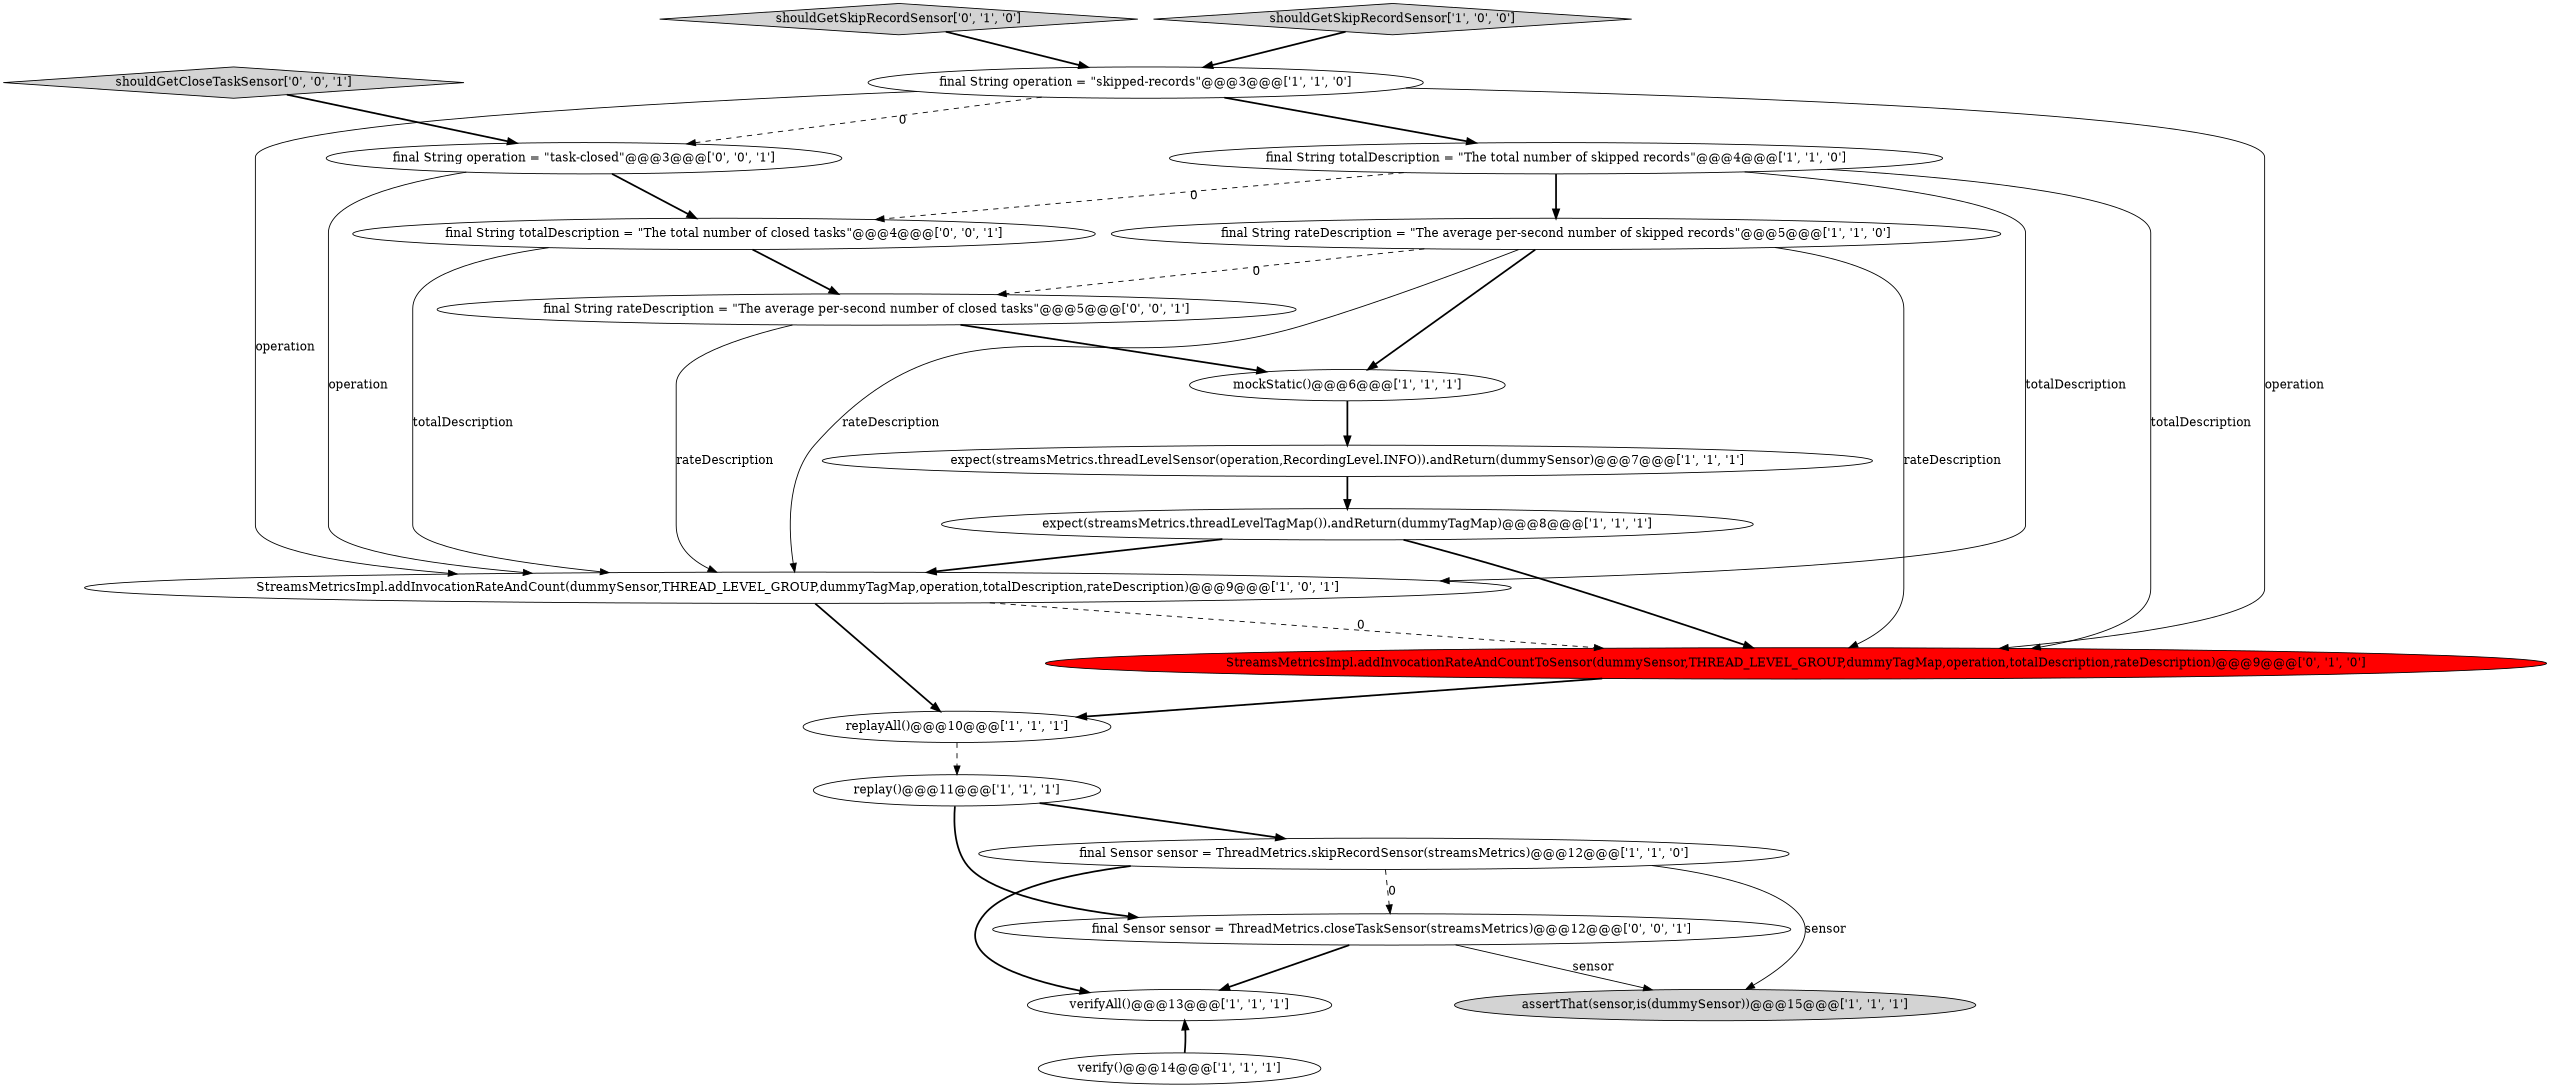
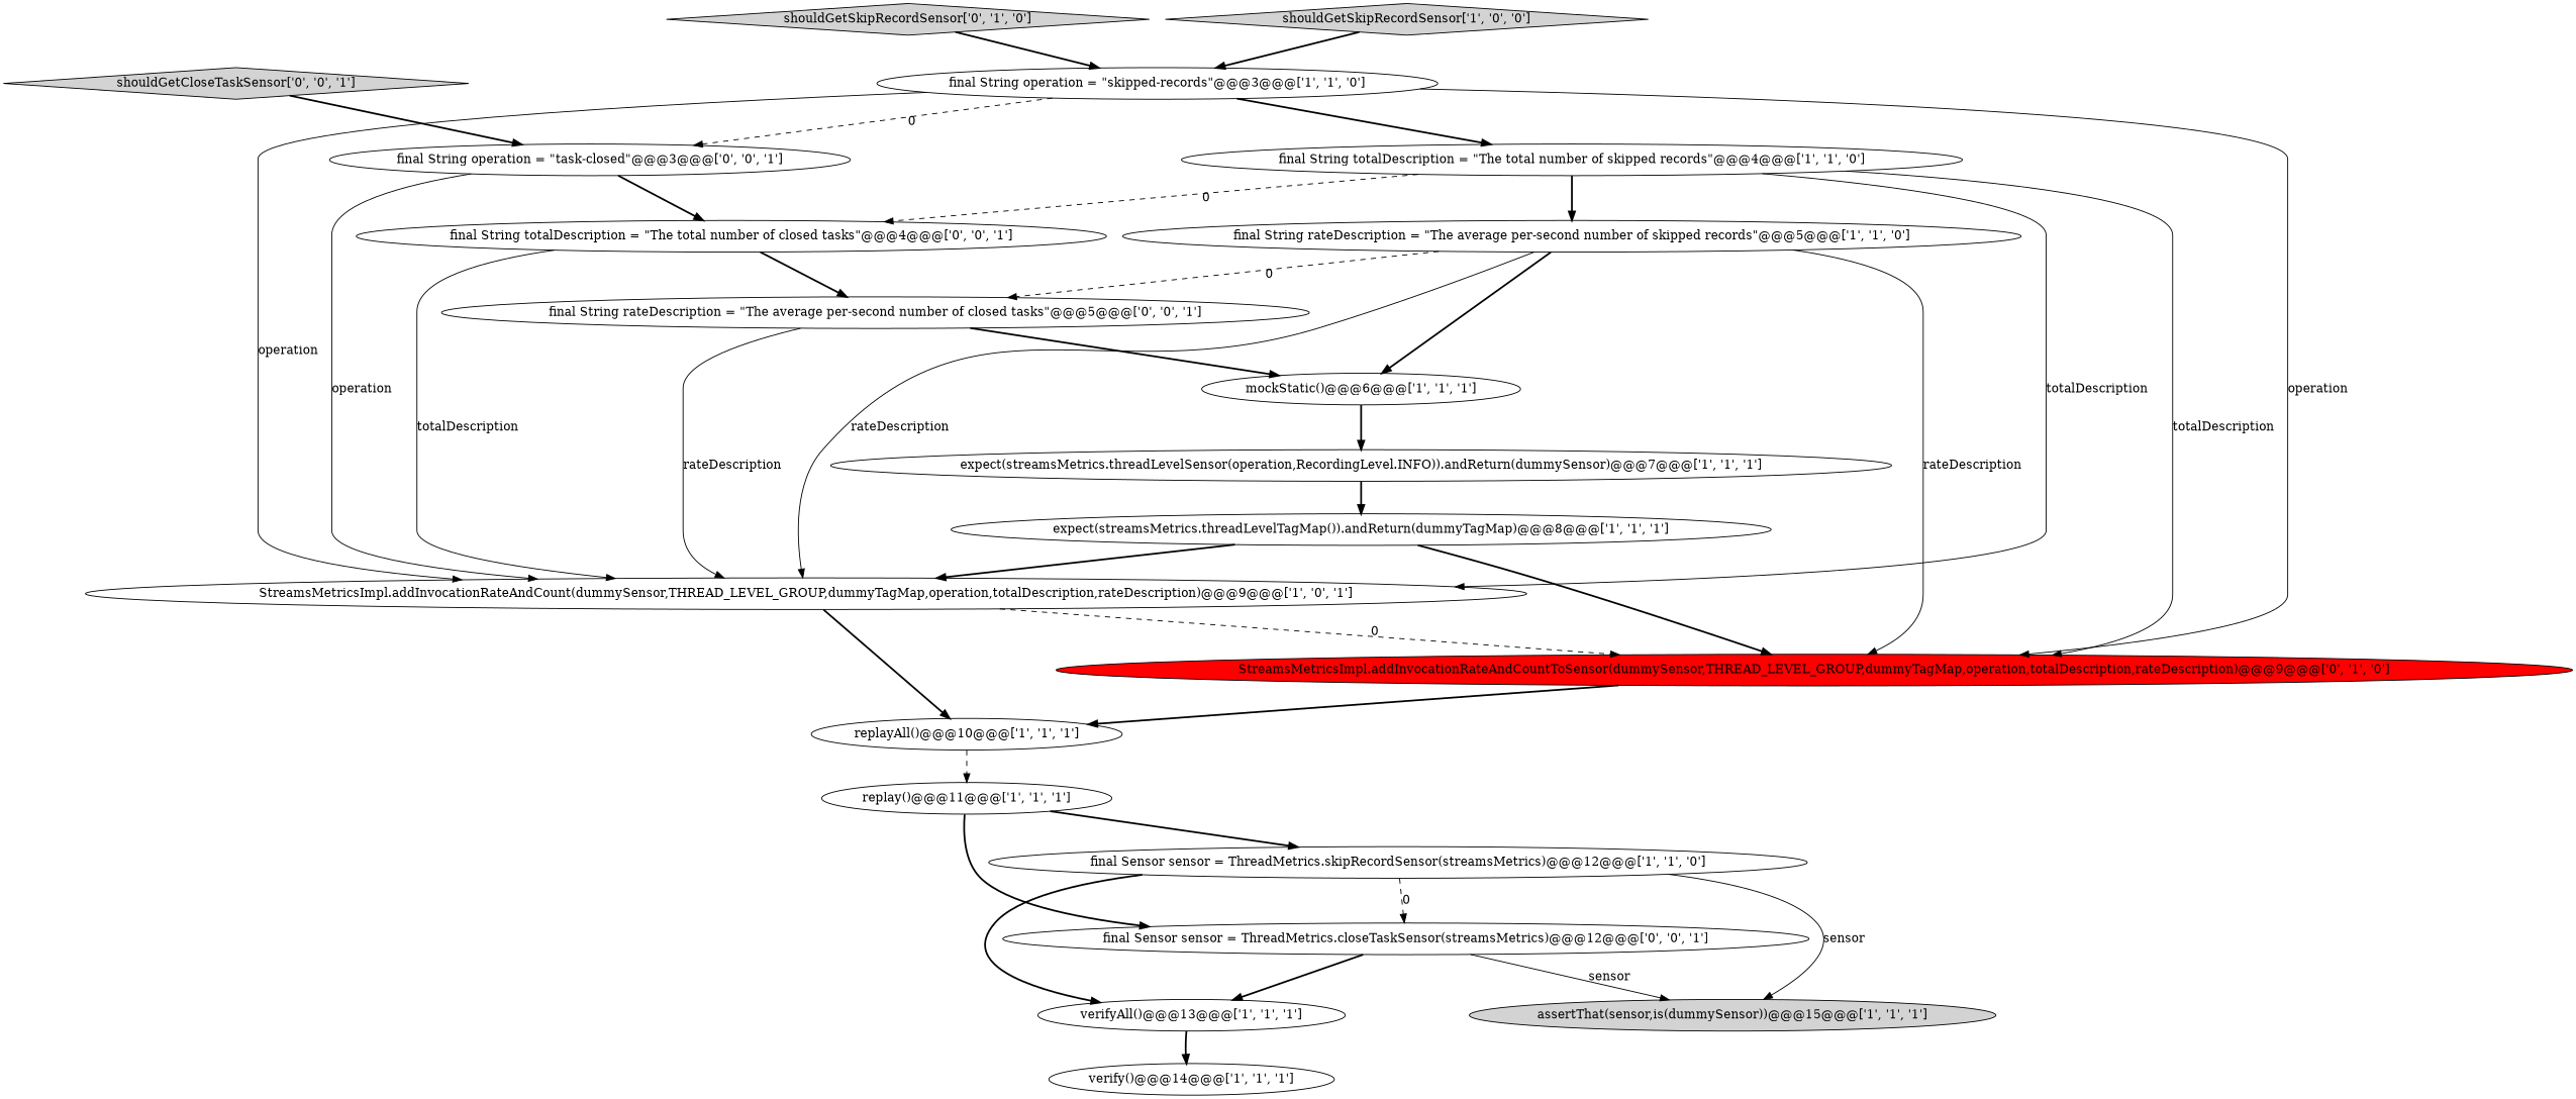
  digraph {
    node [fillcolor=white shape=ellipse style=filled]
    edge [style=bold]
    n1 [label="final String rateDescription = \"The average per-second number of skipped records\"@@@5@@@['1', '1', '0']"]
    n2 [label="mockStatic()@@@6@@@['1', '1', '1']"]
    n3 [label="final String rateDescription = \"The average per-second number of closed tasks\"@@@5@@@['0', '0', '1']"]
    n4 [label="StreamsMetricsImpl.addInvocationRateAndCount(dummySensor,THREAD_LEVEL_GROUP,dummyTagMap,operation,totalDescription,rateDescription)@@@9@@@['1', '0', '1']"]
    n5 [fillcolor=red label="StreamsMetricsImpl.addInvocationRateAndCountToSensor(dummySensor,THREAD_LEVEL_GROUP,dummyTagMap,operation,totalDescription,rateDescription)@@@9@@@['0', '1', '0']"]
    n6 [label="expect(streamsMetrics.threadLevelSensor(operation,RecordingLevel.INFO)).andReturn(dummySensor)@@@7@@@['1', '1', '1']"]
    n7 [label="replayAll()@@@10@@@['1', '1', '1']"]
    n8 [label="expect(streamsMetrics.threadLevelTagMap()).andReturn(dummyTagMap)@@@8@@@['1', '1', '1']"]
    n9 [label="final Sensor sensor = ThreadMetrics.skipRecordSensor(streamsMetrics)@@@12@@@['1', '1', '0']"]
    n10 [label="verifyAll()@@@13@@@['1', '1', '1']"]
    n11 [fillcolor=lightgray label="assertThat(sensor,is(dummySensor))@@@15@@@['1', '1', '1']"]
    n12 [label="final Sensor sensor = ThreadMetrics.closeTaskSensor(streamsMetrics)@@@12@@@['0', '0', '1']"]
    n13 [label="verify()@@@14@@@['1', '1', '1']"]
    n14 [label="final String operation = \"task-closed\"@@@3@@@['0', '0', '1']"]
    n15 [label="final String totalDescription = \"The total number of closed tasks\"@@@4@@@['0', '0', '1']"]
    n16 [fillcolor=lightgray label="shouldGetCloseTaskSensor['0', '0', '1']" shape=diamond]
    n17 [label="final String totalDescription = \"The total number of skipped records\"@@@4@@@['1', '1', '0']"]
    n18 [fillcolor=lightgray label="shouldGetSkipRecordSensor['0', '1', '0']" shape=diamond]
    n19 [label="final String operation = \"skipped-records\"@@@3@@@['1', '1', '0']"]
    n20 [label="replay()@@@11@@@['1', '1', '1']"]
    n21 [fillcolor=lightgray label="shouldGetSkipRecordSensor['1', '0', '0']" shape=diamond]
    n1 -> n2
    n1 -> n3 [label=0 style=dashed]
    n1 -> n4 [label=rateDescription style=solid]
    n1 -> n5 [label=rateDescription style=solid]
    n2 -> n6
    n3 -> n2
    n3 -> n4 [label=rateDescription style=solid]
    n4 -> n5 [label=0 style=dashed]
    n4 -> n7
    n5 -> n7
    n6 -> n8
    n7 -> n20 [style=dashed]
    n8 -> n4
    n8 -> n5
    n9 -> n10
    n9 -> n11 [label=sensor style=solid]
    n9 -> n12 [label=0 style=dashed]
-   n13 -> n10
+   n10 -> n13
    n12 -> n10
    n12 -> n11 [label=sensor style=solid]
    n14 -> n4 [label=operation style=solid]
    n14 -> n15
    n15 -> n3
    n15 -> n4 [label=totalDescription style=solid]
    n16 -> n14
    n17 -> n1
    n17 -> n4 [label=totalDescription style=solid]
    n17 -> n5 [label=totalDescription style=solid]
    n17 -> n15 [label=0 style=dashed]
    n18 -> n19
    n19 -> n4 [label=operation style=solid]
    n19 -> n5 [label=operation style=solid]
    n19 -> n14 [label=0 style=dashed]
    n19 -> n17
    n20 -> n9
    n20 -> n12
    n21 -> n19
  }
